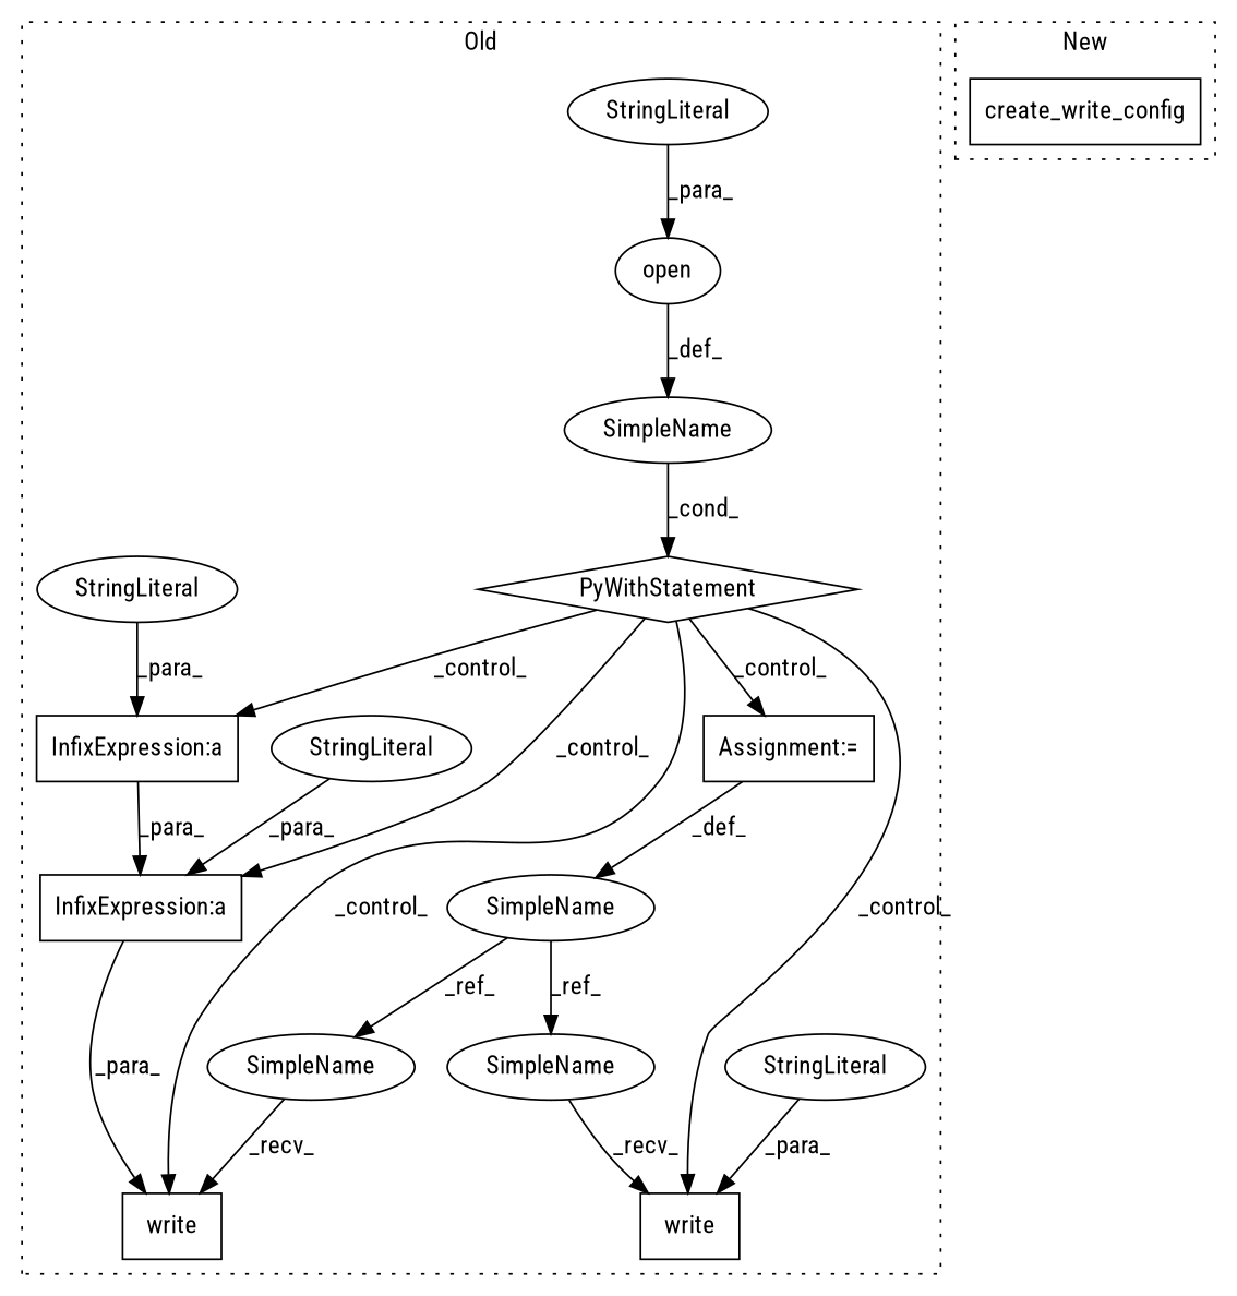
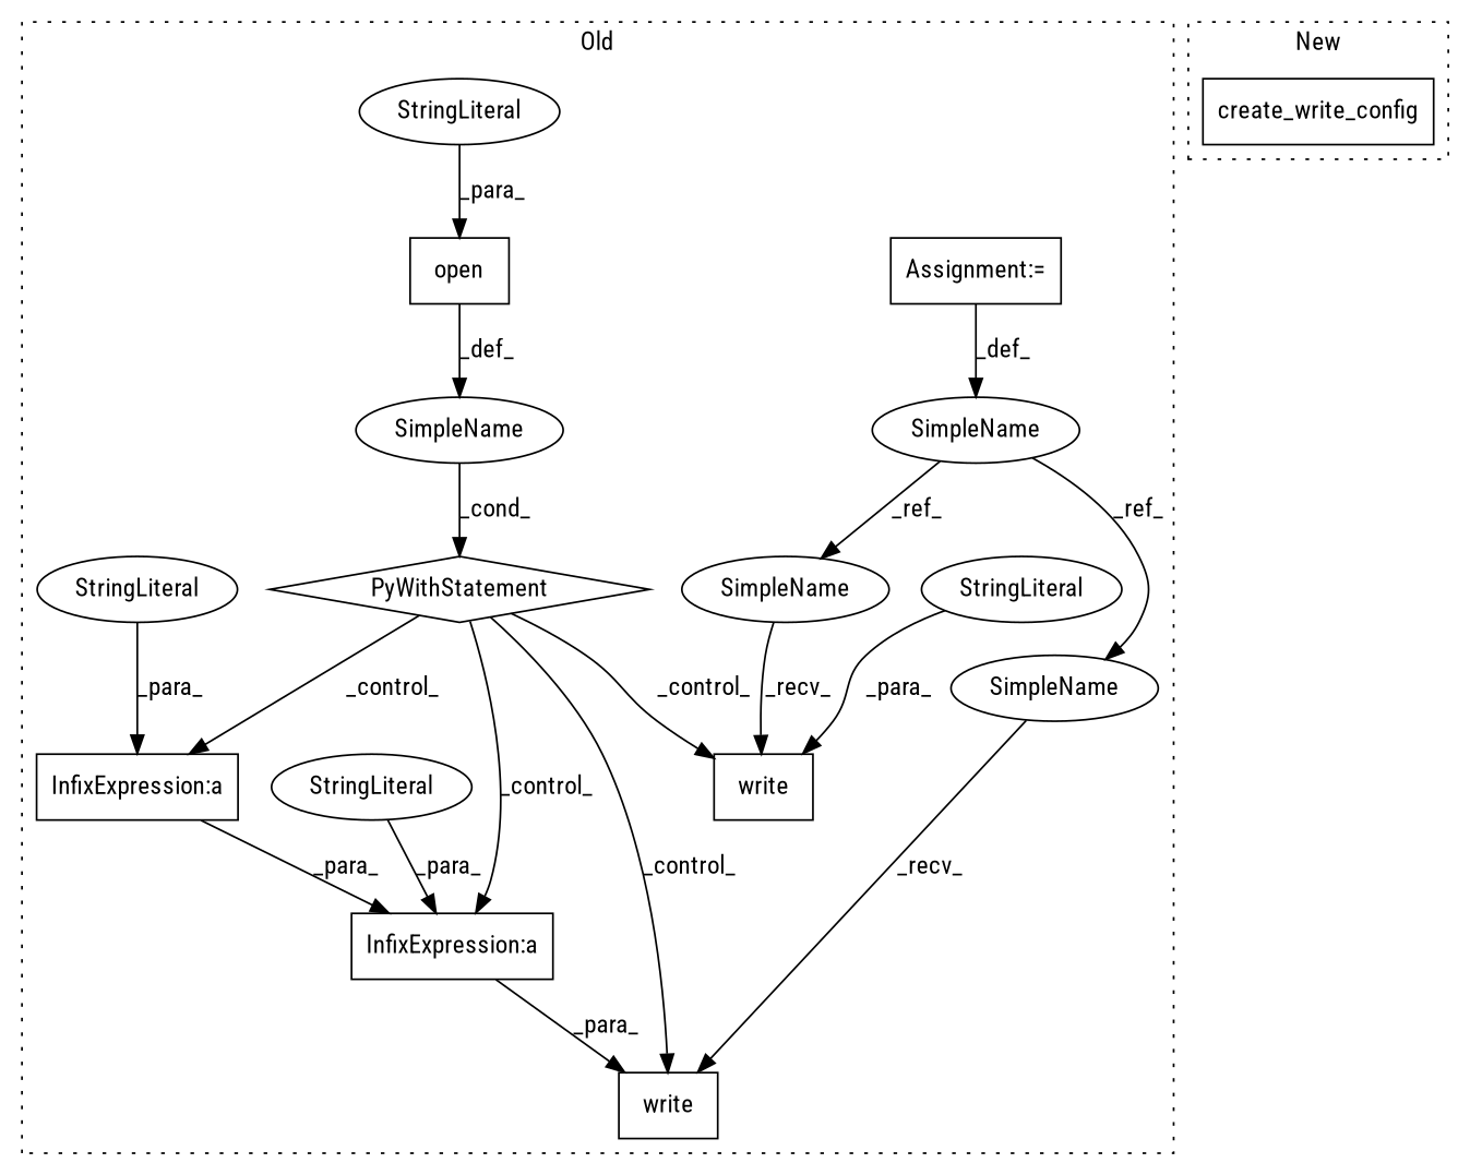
  digraph {
    fontname="Roboto Condensed"
    node [a=32 fontname="Roboto Condensed" l=1 s=3728 shape=ellipse]
    edge [fontname="Roboto Condensed"]
    n1 [l="6,1" label=write s="3770,3810" shape=box]
    n2 [a=27 l=3 label="InfixExpression:a" s=3784 shape=box]
    n3 [a=27 l=3 label="InfixExpression:a" s=3803 shape=box]
    n4 [a=104 l="10,2" label=PyWithStatement s="3676,3711" shape=diamond]
    n5 [a=42 label=SimpleName l="" s=""]
    n6 [a=45 l=7 label=StringLiteral s=3777]
    n7 [a=45 l=4 label=StringLiteral s=3806]
    n8 [l="6,1" label=write s="3739,3759" shape=box]
    n9 [a=42 label=SimpleName]
    n10 [a=45 l=14 label=StringLiteral s=3745]
    n11 [a=7 label="Assignment:=" shape=box]
-   n12 [l="5,1" label=open s="3686,3710"]
+   n12 [l="5,1" label=open s="3686,3710" shape=box]
    n13 [a=45 l=3 label=StringLiteral s=3707]
    n14 [a=42 label=SimpleName s=3768]
    n15 [a=42 label=SimpleName s=3737]
    n16 [l="23,1" label=create_write_config s="3399,3439" shape=box]
    subgraph cluster_1 {
      label=Old
      style=dotted
      n1
      n2
      n3
      n4
      n5
      n6
      n7
      n8
      n9
      n10
      n11
      n12
      n13
      n14
      n15
    }
    subgraph cluster_2 {
      label=New
      style=dotted
      n16
    }
    n2 -> n3 [label=_para_]
    n3 -> n1 [label=_para_]
    n4 -> n1 [label=_control_]
    n4 -> n2 [label=_control_]
    n4 -> n3 [label=_control_]
    n4 -> n8 [label=_control_]
-   n4 -> n11 [label=_control_]
    n5 -> n4 [label=_cond_]
    n6 -> n2 [label=_para_]
    n7 -> n3 [label=_para_]
    n9 -> n14 [label=_ref_]
    n9 -> n15 [label=_ref_]
    n10 -> n8 [label=_para_]
    n11 -> n9 [label=_def_]
    n12 -> n5 [label=_def_]
    n13 -> n12 [label=_para_]
    n14 -> n1 [label=_recv_]
    n15 -> n8 [label=_recv_]
  }
